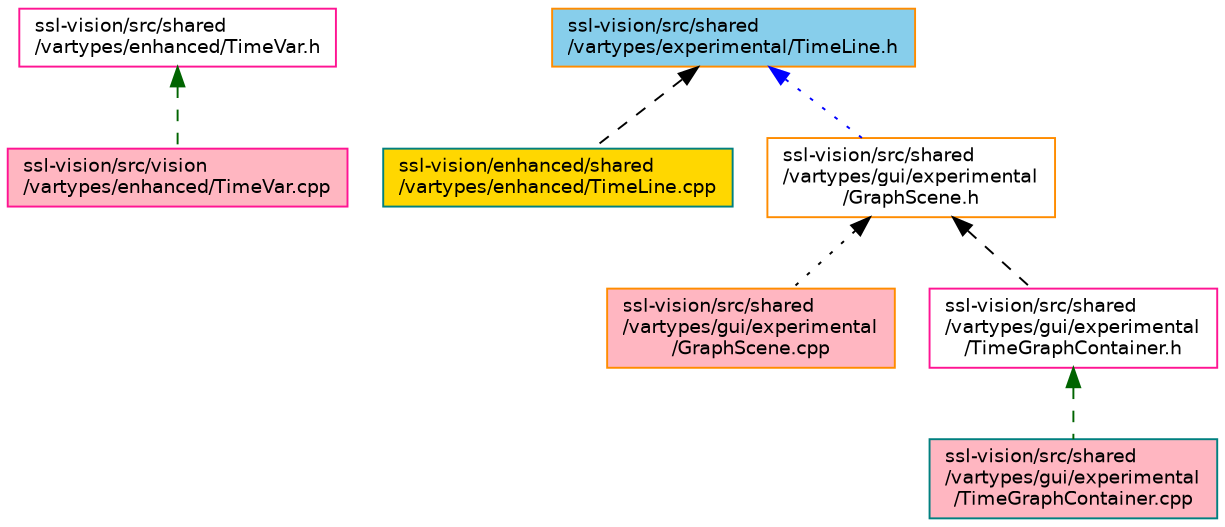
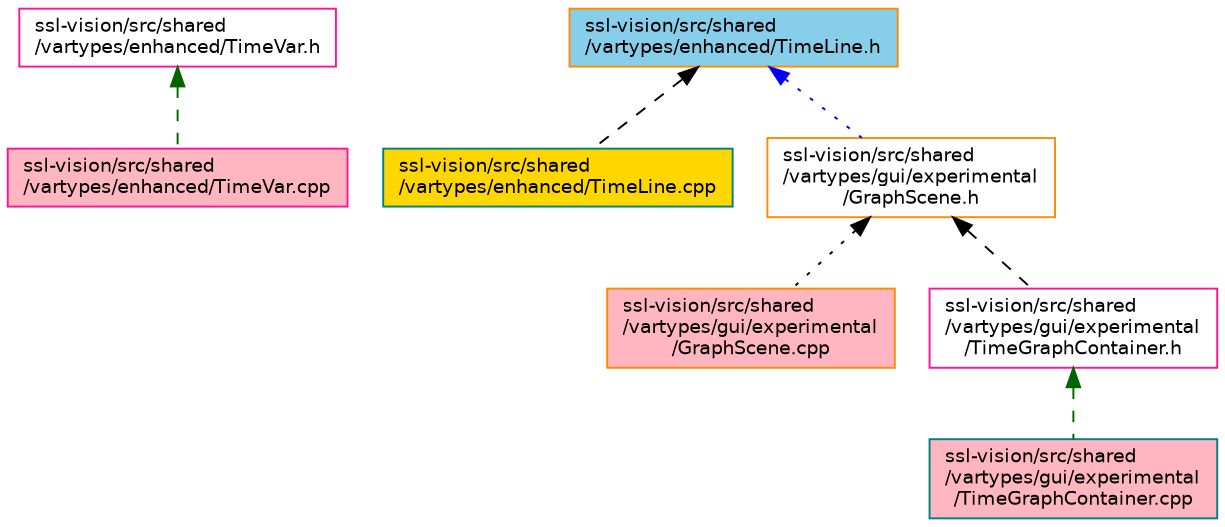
  digraph {
    node [color=deeppink fillcolor=white fontname=Helvetica fontsize=10 shape=record style=filled]
    edge [color=black dir=back fontname=Helvetica fontsize=10 labelfontname=Helvetica labelfontsize=10 style=dashed]
    n1 [fontcolor=black height=0.2 label="ssl-vision/src/shared\l/vartypes/enhanced/TimeVar.h" width=0.4]
-   n2 [fillcolor=lightpink height=0.2 label="ssl-vision/src/vision\l/vartypes/enhanced/TimeVar.cpp" width=0.4]
-   n3 [color=darkorange fillcolor=skyblue height=0.2 label="ssl-vision/src/shared\l/vartypes/experimental/TimeLine.h" width=0.4]
-   n4 [color=teal fillcolor=gold height=0.2 label="ssl-vision/enhanced/shared\l/vartypes/enhanced/TimeLine.cpp" width=0.4]
+   n2 [fillcolor=lightpink height=0.2 label="ssl-vision/src/shared\l/vartypes/enhanced/TimeVar.cpp" width=0.4]
+   n3 [color=darkorange fillcolor=skyblue height=0.2 label="ssl-vision/src/shared\l/vartypes/enhanced/TimeLine.h" width=0.4]
+   n4 [color=teal fillcolor=gold height=0.2 label="ssl-vision/src/shared\l/vartypes/enhanced/TimeLine.cpp" width=0.4]
    n5 [color=darkorange height=0.2 label="ssl-vision/src/shared\l/vartypes/gui/experimental\l/GraphScene.h" width=0.4]
    n6 [color=darkorange fillcolor=lightpink height=0.2 label="ssl-vision/src/shared\l/vartypes/gui/experimental\l/GraphScene.cpp" width=0.4]
    n7 [height=0.2 label="ssl-vision/src/shared\l/vartypes/gui/experimental\l/TimeGraphContainer.h" width=0.4]
    n8 [color=teal fillcolor=lightpink height=0.2 label="ssl-vision/src/shared\l/vartypes/gui/experimental\l/TimeGraphContainer.cpp" width=0.4]
    n1 -> n2 [color=darkgreen]
    n3 -> n4
    n3 -> n5 [color=blue style=dotted]
    n5 -> n6 [style=dotted]
    n5 -> n7
    n7 -> n8 [color=darkgreen]
  }
